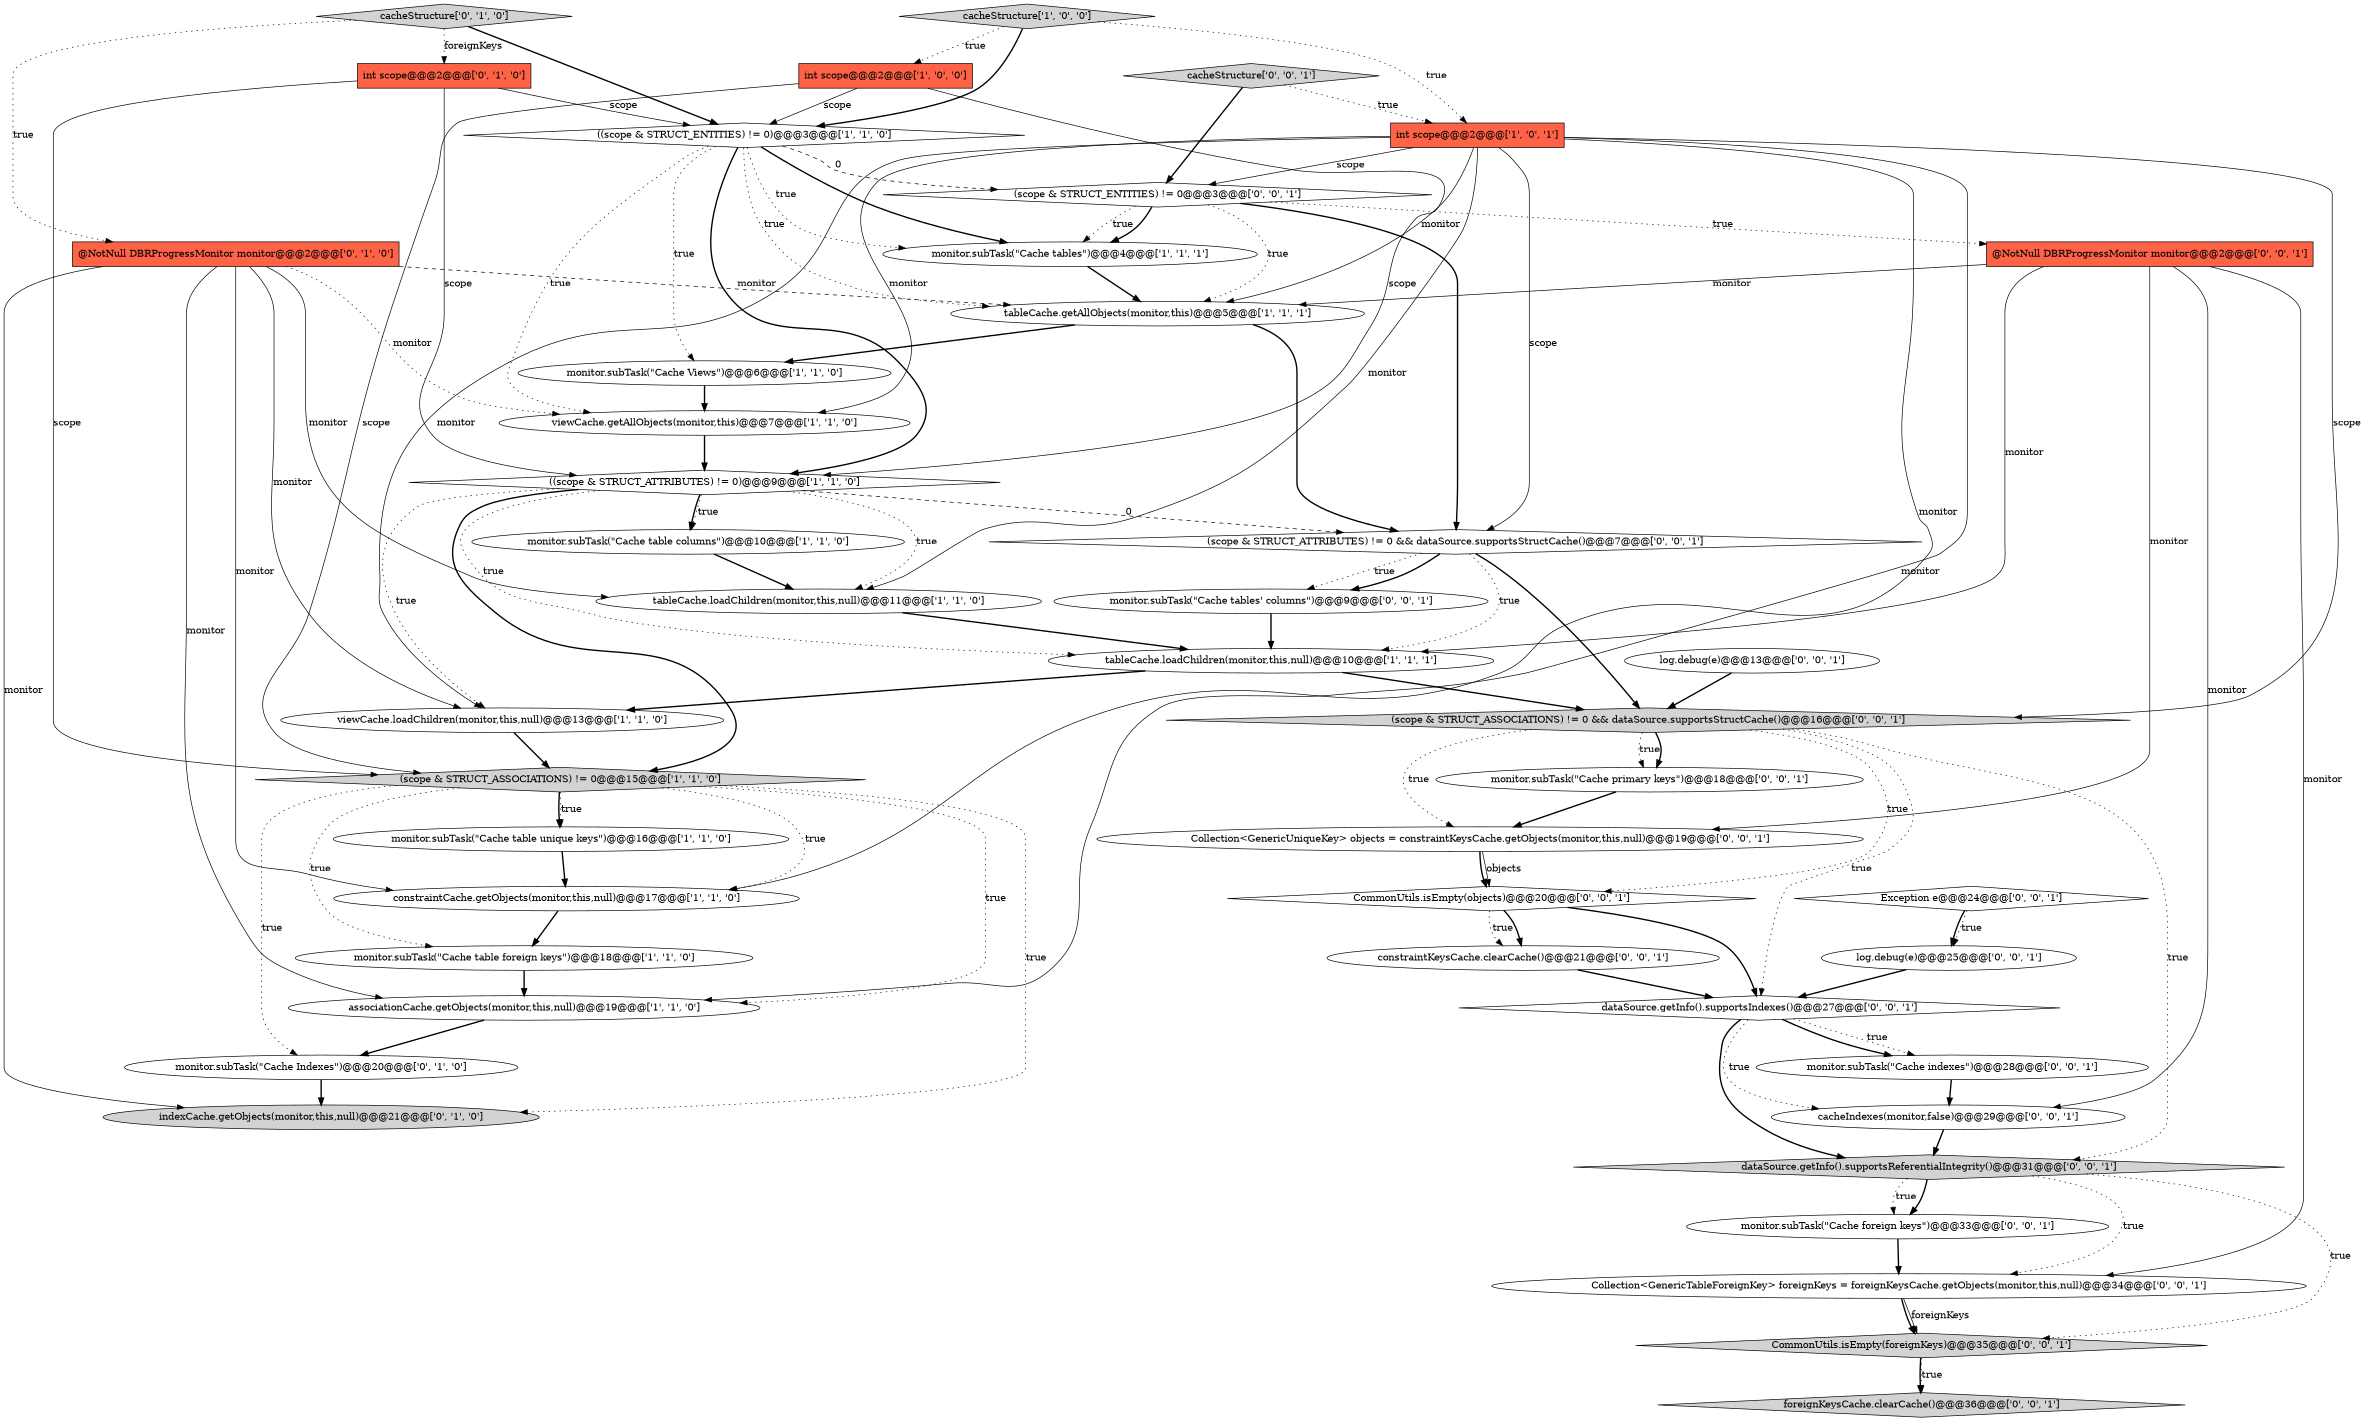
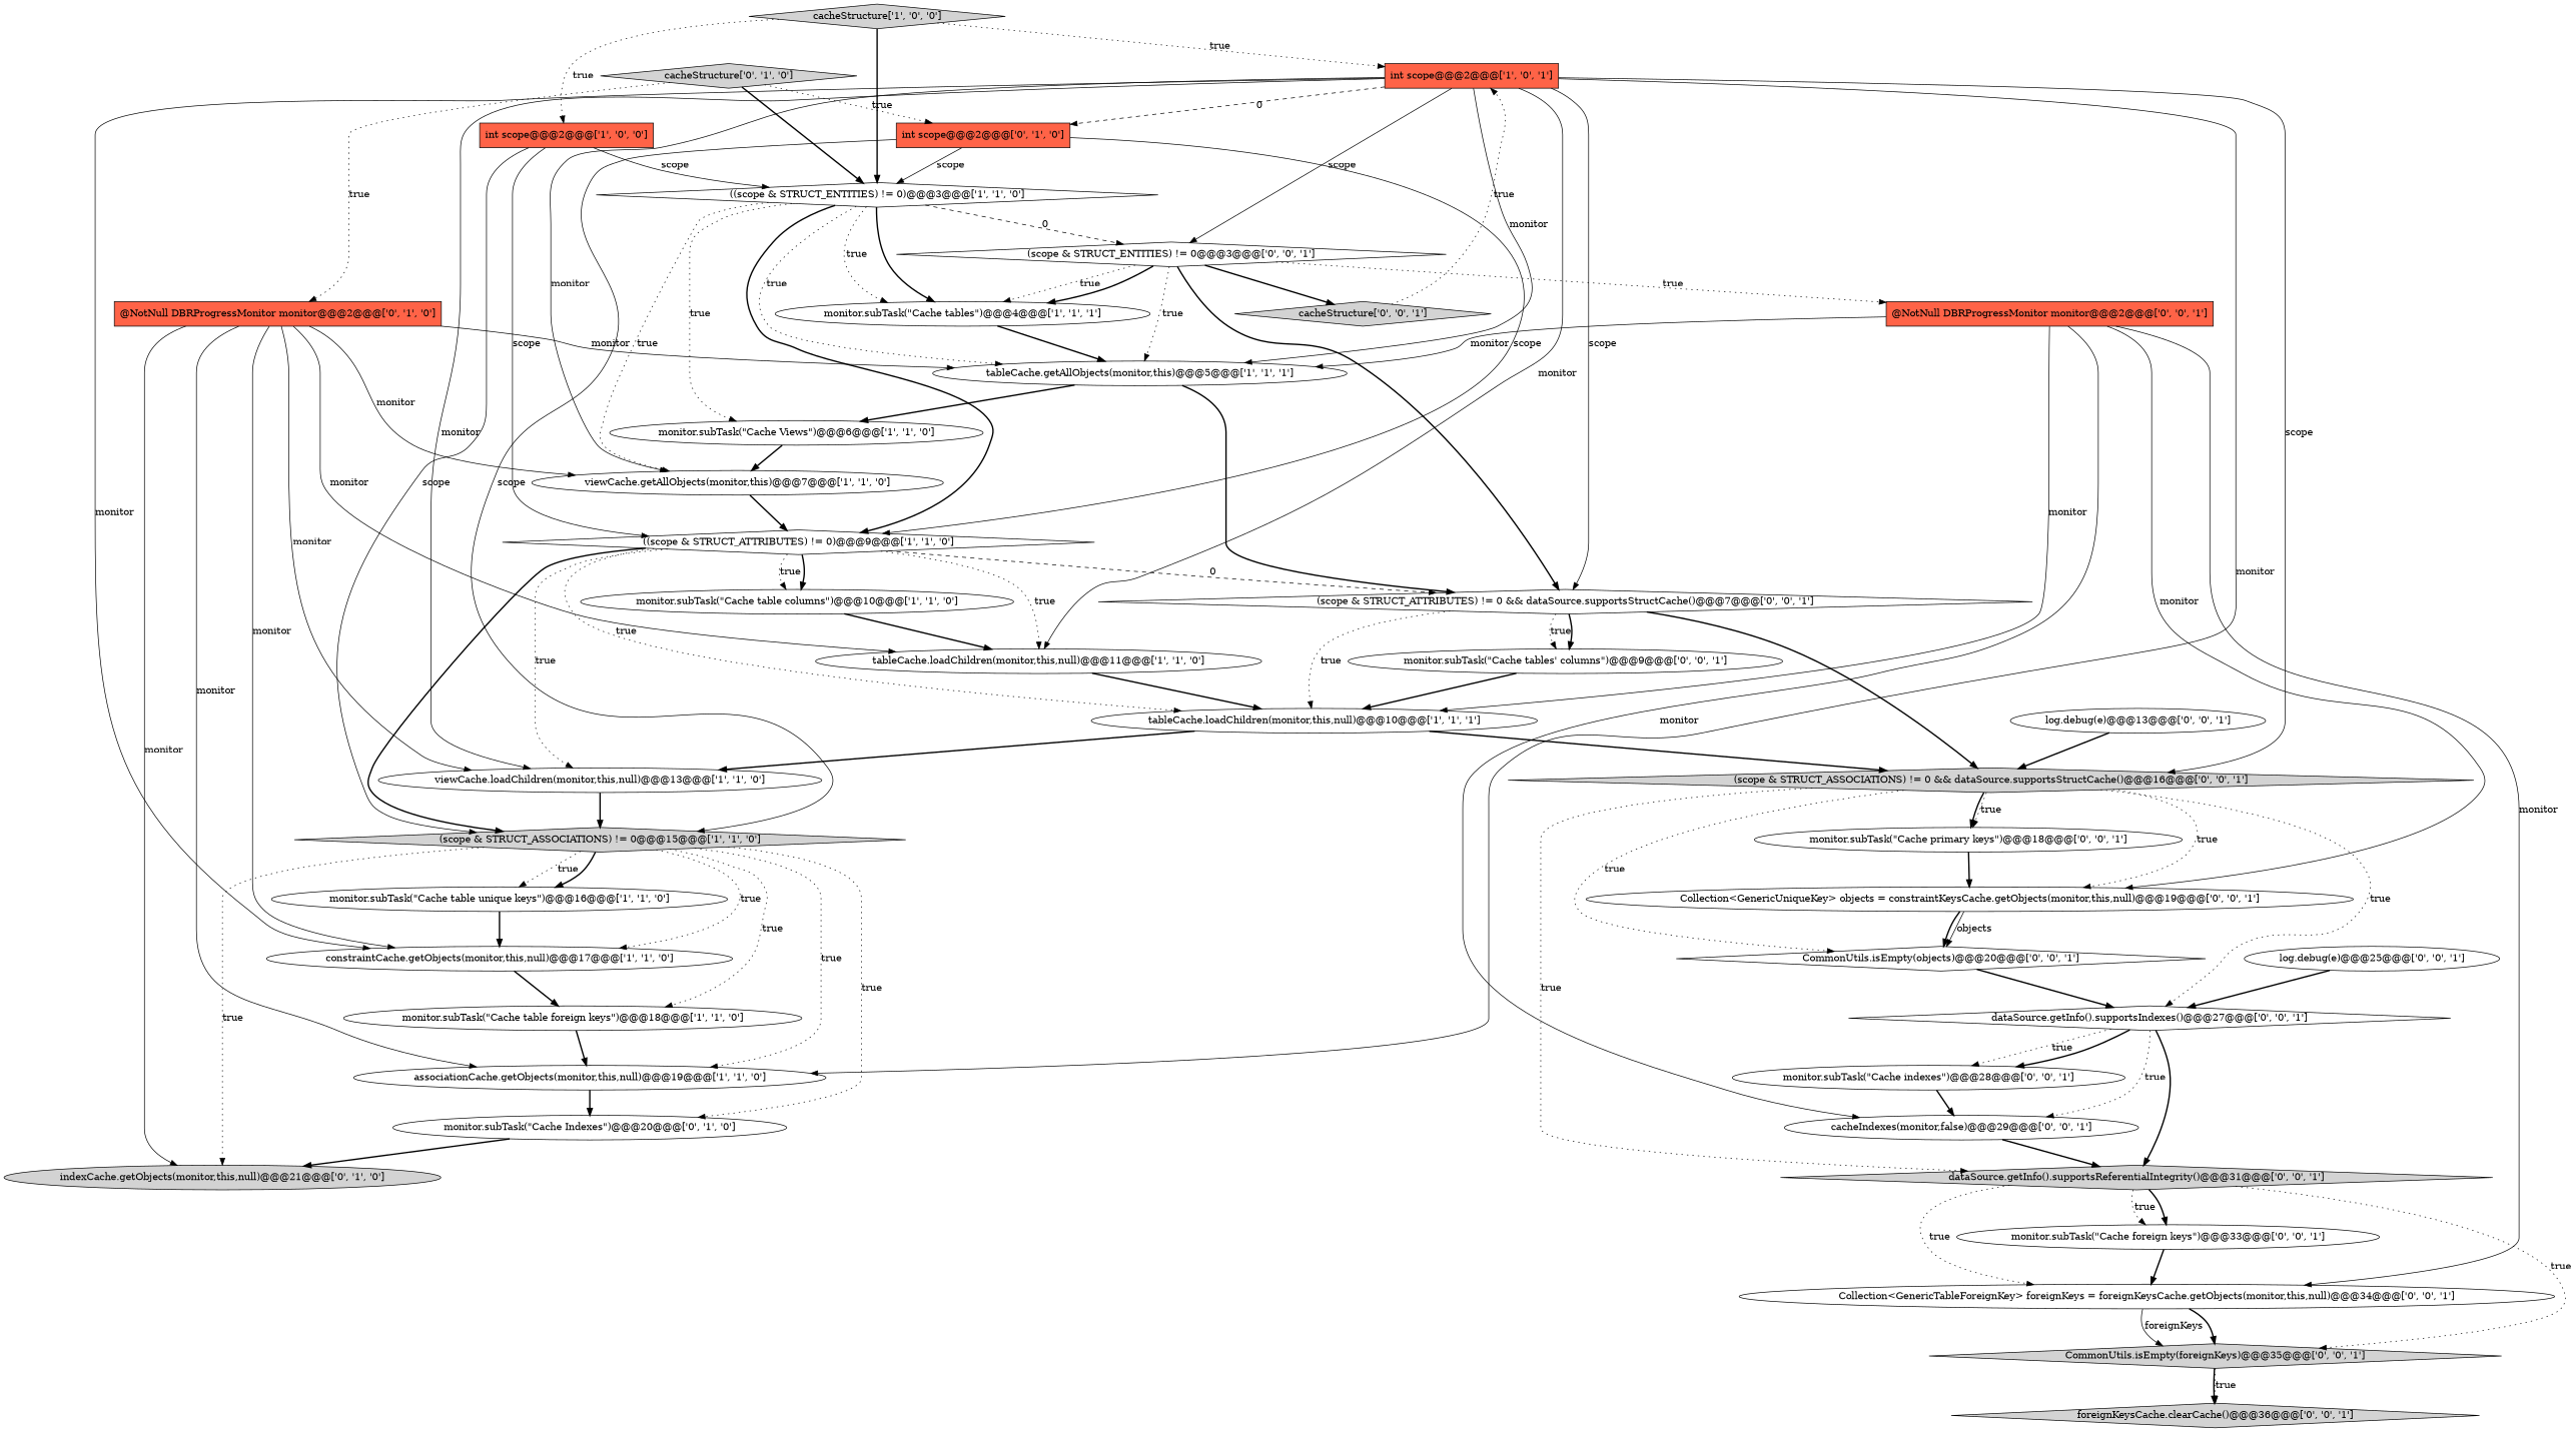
  digraph {
    node [fillcolor=white shape=ellipse style=filled]
    edge [style=bold]
    n1 [label="monitor.subTask(\"Cache tables\")@@@4@@@['1', '1', '1']"]
    n2 [label="tableCache.getAllObjects(monitor,this)@@@5@@@['1', '1', '1']"]
    n3 [label="monitor.subTask(\"Cache Views\")@@@6@@@['1', '1', '0']"]
    n4 [label="(scope & STRUCT_ATTRIBUTES) != 0 && dataSource.supportsStructCache()@@@7@@@['0', '0', '1']" shape=diamond]
    n5 [fillcolor=lightgray label="(scope & STRUCT_ASSOCIATIONS) != 0 && dataSource.supportsStructCache()@@@16@@@['0', '0', '1']" shape=diamond]
    n6 [label="dataSource.getInfo().supportsIndexes()@@@27@@@['0', '0', '1']" shape=diamond]
    n7 [label="CommonUtils.isEmpty(objects)@@@20@@@['0', '0', '1']" shape=diamond]
    n8 [fillcolor=lightgray label="dataSource.getInfo().supportsReferentialIntegrity()@@@31@@@['0', '0', '1']" shape=diamond]
    n9 [label="Collection<GenericUniqueKey> objects = constraintKeysCache.getObjects(monitor,this,null)@@@19@@@['0', '0', '1']"]
    n10 [label="monitor.subTask(\"Cache primary keys\")@@@18@@@['0', '0', '1']"]
    n11 [label="monitor.subTask(\"Cache indexes\")@@@28@@@['0', '0', '1']"]
    n12 [label="cacheIndexes(monitor,false)@@@29@@@['0', '0', '1']"]
-   n13 [label="constraintKeysCache.clearCache()@@@21@@@['0', '0', '1']"]
    n14 [label="Collection<GenericTableForeignKey> foreignKeys = foreignKeysCache.getObjects(monitor,this,null)@@@34@@@['0', '0', '1']"]
    n15 [fillcolor=lightgray label="CommonUtils.isEmpty(foreignKeys)@@@35@@@['0', '0', '1']" shape=diamond]
    n16 [label="monitor.subTask(\"Cache foreign keys\")@@@33@@@['0', '0', '1']"]
    n17 [label="monitor.subTask(\"Cache tables' columns\")@@@9@@@['0', '0', '1']"]
    n18 [label="tableCache.loadChildren(monitor,this,null)@@@10@@@['1', '1', '1']"]
    n19 [label="viewCache.loadChildren(monitor,this,null)@@@13@@@['1', '1', '0']"]
    n20 [fillcolor=lightgray label="(scope & STRUCT_ASSOCIATIONS) != 0@@@15@@@['1', '1', '0']" shape=diamond]
    n21 [label="monitor.subTask(\"Cache table foreign keys\")@@@18@@@['1', '1', '0']"]
    n22 [label="monitor.subTask(\"Cache Indexes\")@@@20@@@['0', '1', '0']"]
    n23 [label="monitor.subTask(\"Cache table unique keys\")@@@16@@@['1', '1', '0']"]
    n24 [fillcolor=lightgray label="indexCache.getObjects(monitor,this,null)@@@21@@@['0', '1', '0']"]
    n25 [label="constraintCache.getObjects(monitor,this,null)@@@17@@@['1', '1', '0']"]
    n26 [label="associationCache.getObjects(monitor,this,null)@@@19@@@['1', '1', '0']"]
-   n27 [label="Exception e@@@24@@@['0', '0', '1']" shape=diamond]
    n28 [label="log.debug(e)@@@25@@@['0', '0', '1']"]
    n29 [label="viewCache.getAllObjects(monitor,this)@@@7@@@['1', '1', '0']"]
    n30 [label="((scope & STRUCT_ATTRIBUTES) != 0)@@@9@@@['1', '1', '0']" shape=diamond]
    n31 [label="tableCache.loadChildren(monitor,this,null)@@@11@@@['1', '1', '0']"]
    n32 [label="monitor.subTask(\"Cache table columns\")@@@10@@@['1', '1', '0']"]
    n33 [fillcolor=tomato label="int scope@@@2@@@['1', '0', '1']" shape=box]
    n34 [label="(scope & STRUCT_ENTITIES) != 0@@@3@@@['0', '0', '1']" shape=diamond]
    n35 [fillcolor=tomato label="int scope@@@2@@@['0', '1', '0']" shape=box]
    n36 [fillcolor=tomato label="@NotNull DBRProgressMonitor monitor@@@2@@@['0', '0', '1']" shape=box]
    n37 [label="((scope & STRUCT_ENTITIES) != 0)@@@3@@@['1', '1', '0']" shape=diamond]
    n38 [fillcolor=lightgray label="cacheStructure['0', '0', '1']" shape=diamond]
    n39 [fillcolor=lightgray label="foreignKeysCache.clearCache()@@@36@@@['0', '0', '1']" shape=diamond]
    n40 [label="log.debug(e)@@@13@@@['0', '0', '1']"]
    n41 [fillcolor=lightgray label="cacheStructure['0', '1', '0']" shape=diamond]
    n42 [fillcolor=tomato label="@NotNull DBRProgressMonitor monitor@@@2@@@['0', '1', '0']" shape=box]
    n43 [fillcolor=lightgray label="cacheStructure['1', '0', '0']" shape=diamond]
    n44 [fillcolor=tomato label="int scope@@@2@@@['1', '0', '0']" shape=box]
    n1 -> n2
    n2 -> n3
    n2 -> n4
    n3 -> n29
    n4 -> n5
    n4 -> n17 [label=true style=dotted]
    n4 -> n17
    n4 -> n18 [label=true style=dotted]
    n5 -> n6 [label=true style=dotted]
    n5 -> n7 [label=true style=dotted]
    n5 -> n8 [label=true style=dotted]
    n5 -> n9 [label=true style=dotted]
    n5 -> n10 [label=true style=dotted]
    n5 -> n10
    n6 -> n8
    n6 -> n11 [label=true style=dotted]
    n6 -> n11
    n6 -> n12 [label=true style=dotted]
    n7 -> n6
-   n7 -> n13 [label=true style=dotted]
-   n7 -> n13
    n8 -> n14 [label=true style=dotted]
    n8 -> n15 [label=true style=dotted]
    n8 -> n16
    n8 -> n16 [label=true style=dotted]
    n9 -> n7 [label=objects style=solid]
    n9 -> n7
    n10 -> n9
    n11 -> n12
    n12 -> n8
-   n13 -> n6
    n14 -> n15
    n14 -> n15 [label=foreignKeys style=solid]
    n15 -> n39
    n15 -> n39 [label=true style=dotted]
    n16 -> n14
    n17 -> n18
    n18 -> n5
    n18 -> n19
    n19 -> n20
    n20 -> n21 [label=true style=dotted]
    n20 -> n22 [label=true style=dotted]
    n20 -> n23 [label=true style=dotted]
    n20 -> n23
    n20 -> n24 [label=true style=dotted]
    n20 -> n25 [label=true style=dotted]
    n20 -> n26 [label=true style=dotted]
    n21 -> n26
    n22 -> n24
    n23 -> n25
    n25 -> n21
    n26 -> n22
-   n27 -> n28
-   n27 -> n28 [label=true style=dotted]
    n28 -> n6
    n29 -> n30
    n30 -> n4 [label=0 style=dashed]
    n30 -> n18 [label=true style=dotted]
    n30 -> n19 [label=true style=dotted]
    n30 -> n20
    n30 -> n31 [label=true style=dotted]
    n30 -> n32
    n30 -> n32 [label=true style=dotted]
    n31 -> n18
    n32 -> n31
    n33 -> n2 [label=monitor style=solid]
    n33 -> n4 [label=scope style=solid]
    n33 -> n5 [label=scope style=solid]
    n33 -> n19 [label=monitor style=solid]
    n33 -> n25 [label=monitor style=solid]
    n33 -> n26 [label=monitor style=solid]
    n33 -> n29 [label=monitor style=solid]
    n33 -> n31 [label=monitor style=solid]
    n33 -> n34 [label=scope style=solid]
+   n33 -> n35 [label=0 style=dashed]
    n34 -> n1 [label=true style=dotted]
    n34 -> n1
    n34 -> n2 [label=true style=dotted]
    n34 -> n4
    n34 -> n36 [label=true style=dotted]
    n35 -> n20 [label=scope style=solid]
    n35 -> n30 [label=scope style=solid]
    n35 -> n37 [label=scope style=solid]
    n36 -> n2 [label=monitor style=solid]
    n36 -> n9 [label=monitor style=solid]
    n36 -> n12 [label=monitor style=solid]
    n36 -> n14 [label=monitor style=solid]
    n36 -> n18 [label=monitor style=solid]
    n37 -> n1 [label=true style=dotted]
    n37 -> n1
    n37 -> n2 [label=true style=dotted]
    n37 -> n3 [label=true style=dotted]
    n37 -> n29 [label=true style=dotted]
    n37 -> n30
    n37 -> n34 [label=0 style=dashed]
    n38 -> n33 [label=true style=dotted]
-   n38 -> n34
+   n34 -> n38
    n40 -> n5
-   n41 -> n35 [label=foreignKeys style=dotted]
+   n41 -> n35 [label=true style=dotted]
    n41 -> n37
    n41 -> n42 [label=true style=dotted]
-   n42 -> n2 [label=monitor style=dashed]
+   n42 -> n2 [label=monitor style=solid]
    n42 -> n19 [label=monitor style=solid]
    n42 -> n24 [label=monitor style=solid]
    n42 -> n25 [label=monitor style=solid]
    n42 -> n26 [label=monitor style=solid]
-   n42 -> n29 [label=monitor style=dotted]
+   n42 -> n29 [label=monitor style=solid]
    n42 -> n31 [label=monitor style=solid]
    n43 -> n33 [label=true style=dotted]
    n43 -> n37
    n43 -> n44 [label=true style=dotted]
    n44 -> n20 [label=scope style=solid]
    n44 -> n30 [label=scope style=solid]
    n44 -> n37 [label=scope style=solid]
  }
